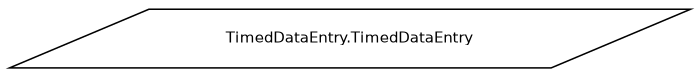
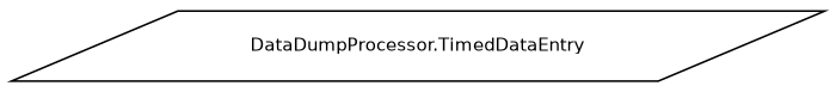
  digraph {
    rankdir=LR
-   n1 [color=black fillcolor=white fontname=Helvetica fontsize=10 height=0.2 label="TimedDataEntry.TimedDataEntry" shape=parallelogram style=filled width=0.4]
+   n1 [color=black fillcolor=white fontname=Helvetica fontsize=10 height=0.2 label="DataDumpProcessor.TimedDataEntry" shape=parallelogram style=filled width=0.4]
  }
